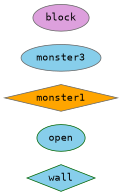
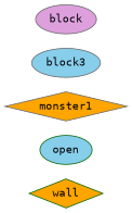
  graph {
    rankdir=LR
    fontname="DejaVu Sans Mono"
    node [shape=ellipse style=filled fillcolor=orange color=gray40 fontname="DejaVu Sans Mono"]
-   wall [shape=diamond fillcolor=skyblue color=darkgreen]
+   wall [shape=diamond color=darkgreen]
    open [fillcolor=skyblue color=darkgreen]
    monster1 [shape=diamond]
-   monster3 [fillcolor=skyblue]
+   monster3 [fillcolor=skyblue label=block3]
    block [fillcolor=plum]
  }
